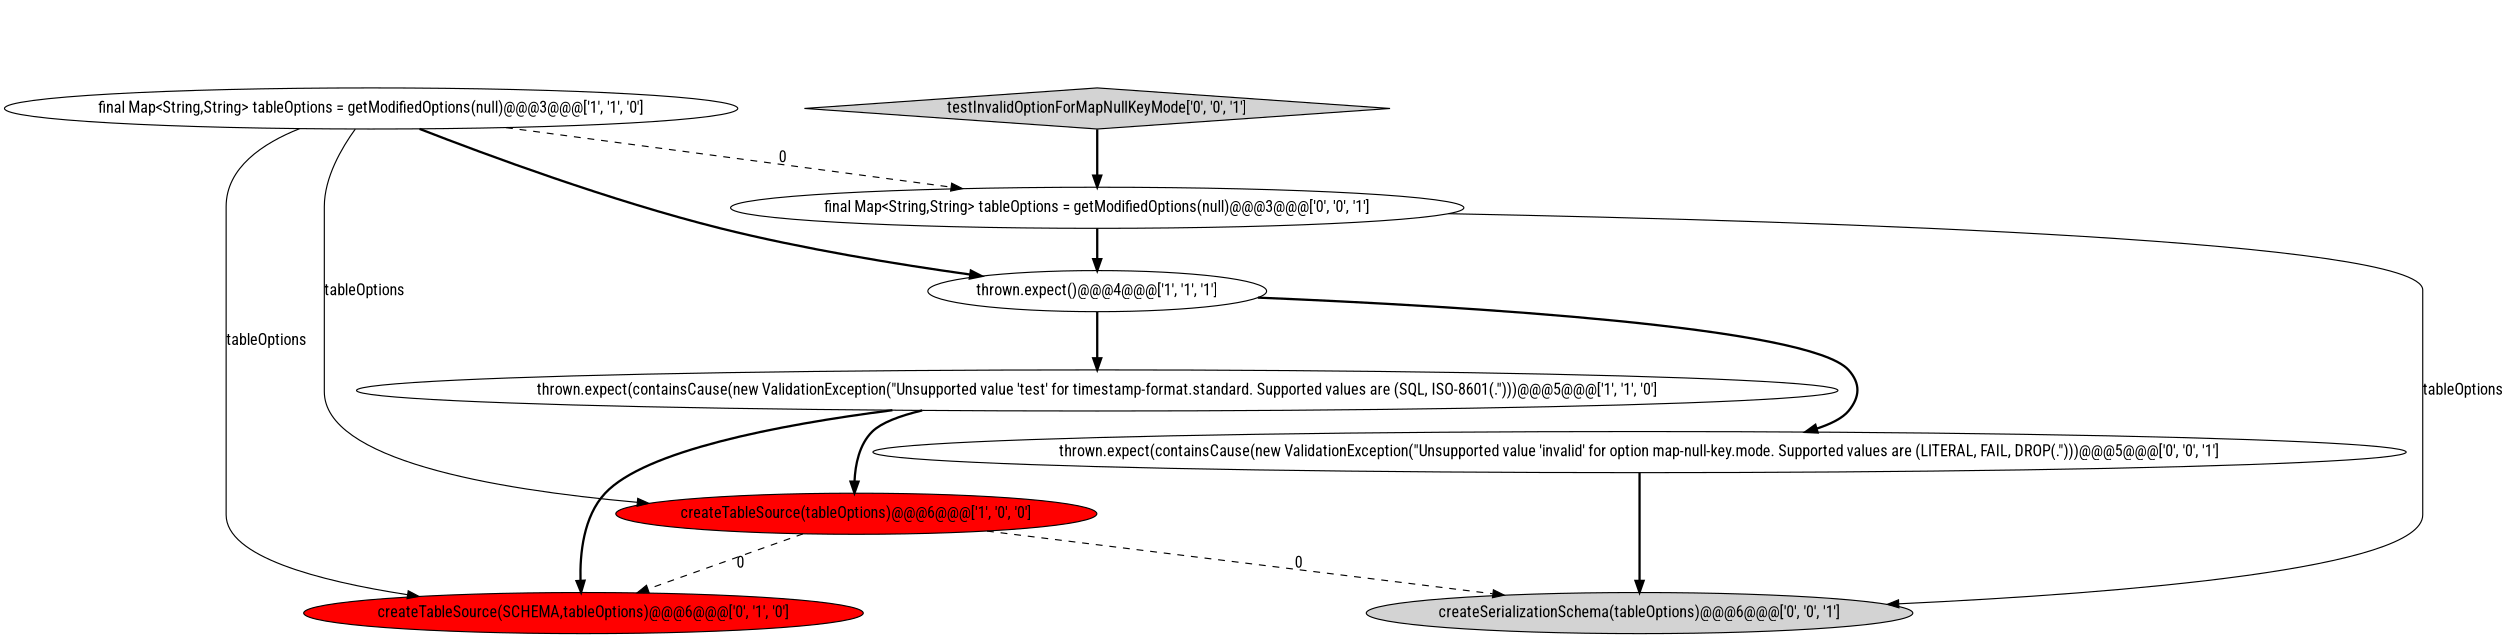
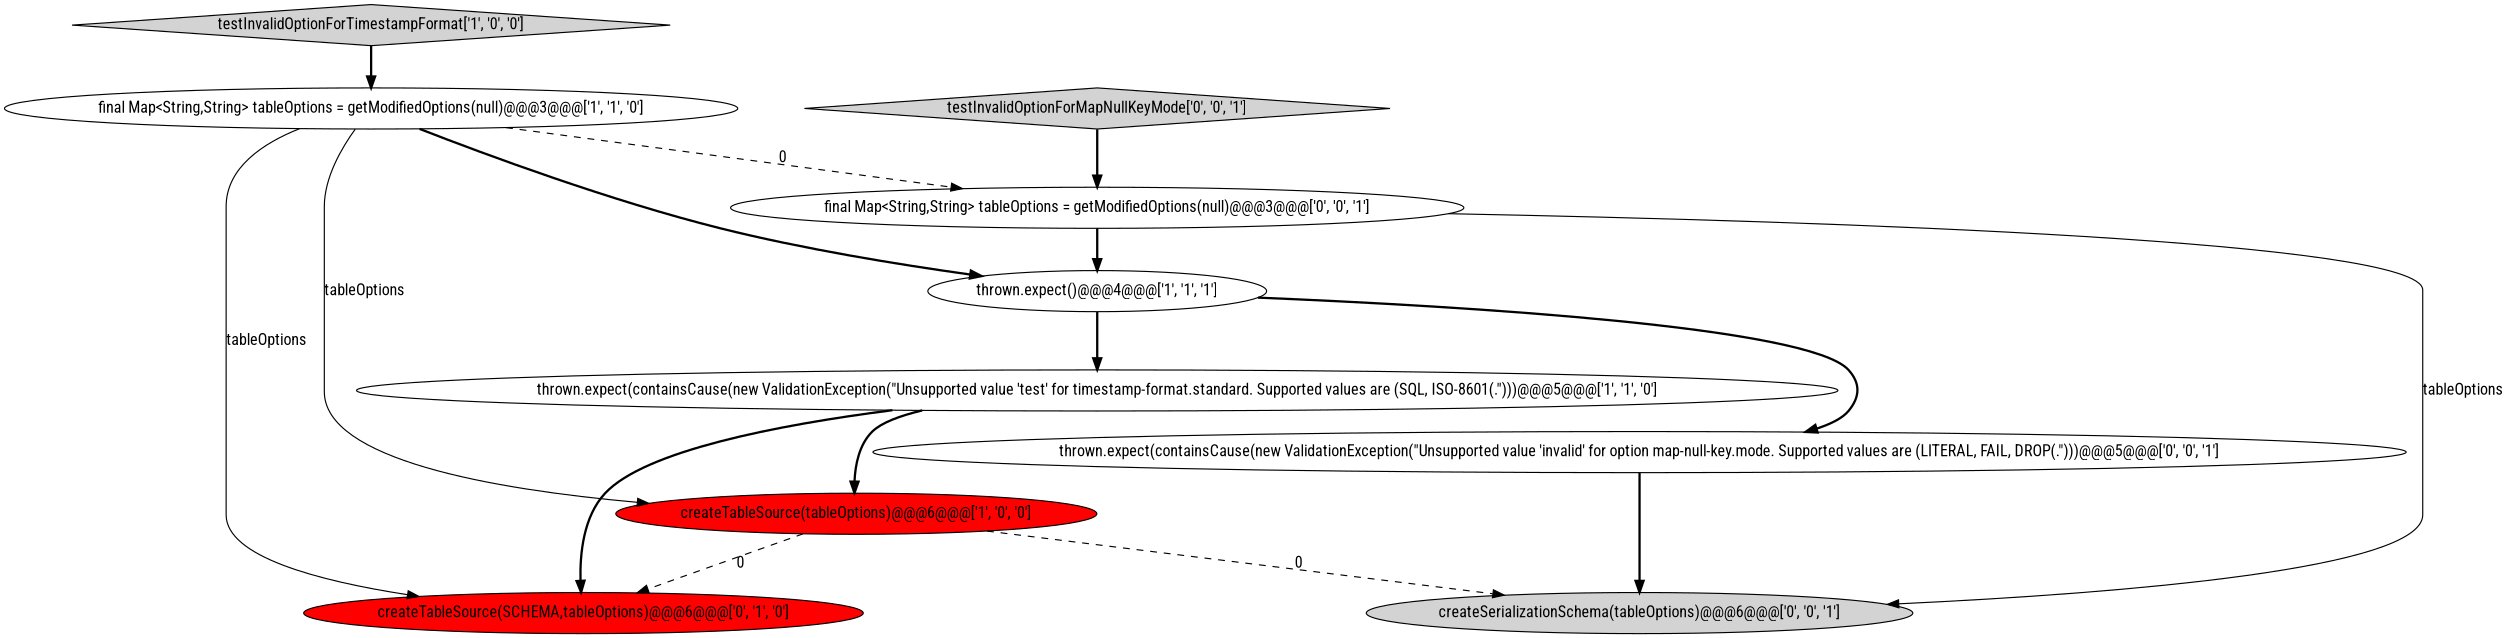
  digraph {
    fontname="Roboto Condensed"
    node [fillcolor=white fontname="Roboto Condensed" shape=ellipse style=filled]
    edge [fontname="Roboto Condensed" style=bold]
+   n1 [fillcolor=lightgray label="testInvalidOptionForTimestampFormat['1', '0', '0']" shape=diamond]
    n2 [label="final Map<String,String> tableOptions = getModifiedOptions(null)@@@3@@@['1', '1', '0']"]
    n3 [label="final Map<String,String> tableOptions = getModifiedOptions(null)@@@3@@@['0', '0', '1']"]
    n4 [fillcolor=red label="createTableSource(SCHEMA,tableOptions)@@@6@@@['0', '1', '0']"]
    n5 [label="thrown.expect()@@@4@@@['1', '1', '1']"]
    n6 [fillcolor=red label="createTableSource(tableOptions)@@@6@@@['1', '0', '0']"]
    n7 [fillcolor=lightgray label="createSerializationSchema(tableOptions)@@@6@@@['0', '0', '1']"]
    n8 [label="thrown.expect(containsCause(new ValidationException(\"Unsupported value 'test' for timestamp-format.standard. Supported values are (SQL, ISO-8601(.\")))@@@5@@@['1', '1', '0']"]
    n9 [label="thrown.expect(containsCause(new ValidationException(\"Unsupported value 'invalid' for option map-null-key.mode. Supported values are (LITERAL, FAIL, DROP(.\")))@@@5@@@['0', '0', '1']"]
    n10 [fillcolor=lightgray label="testInvalidOptionForMapNullKeyMode['0', '0', '1']" shape=diamond]
+   n1 -> n2
    n2 -> n3 [label=0 style=dashed]
    n2 -> n4 [label=tableOptions style=solid]
    n2 -> n5
    n2 -> n6 [label=tableOptions style=solid]
    n3 -> n5
    n3 -> n7 [label=tableOptions style=solid]
    n5 -> n8
    n5 -> n9
    n6 -> n4 [label=0 style=dashed]
    n6 -> n7 [label=0 style=dashed]
    n8 -> n4
    n8 -> n6
    n9 -> n7
    n10 -> n3
  }
